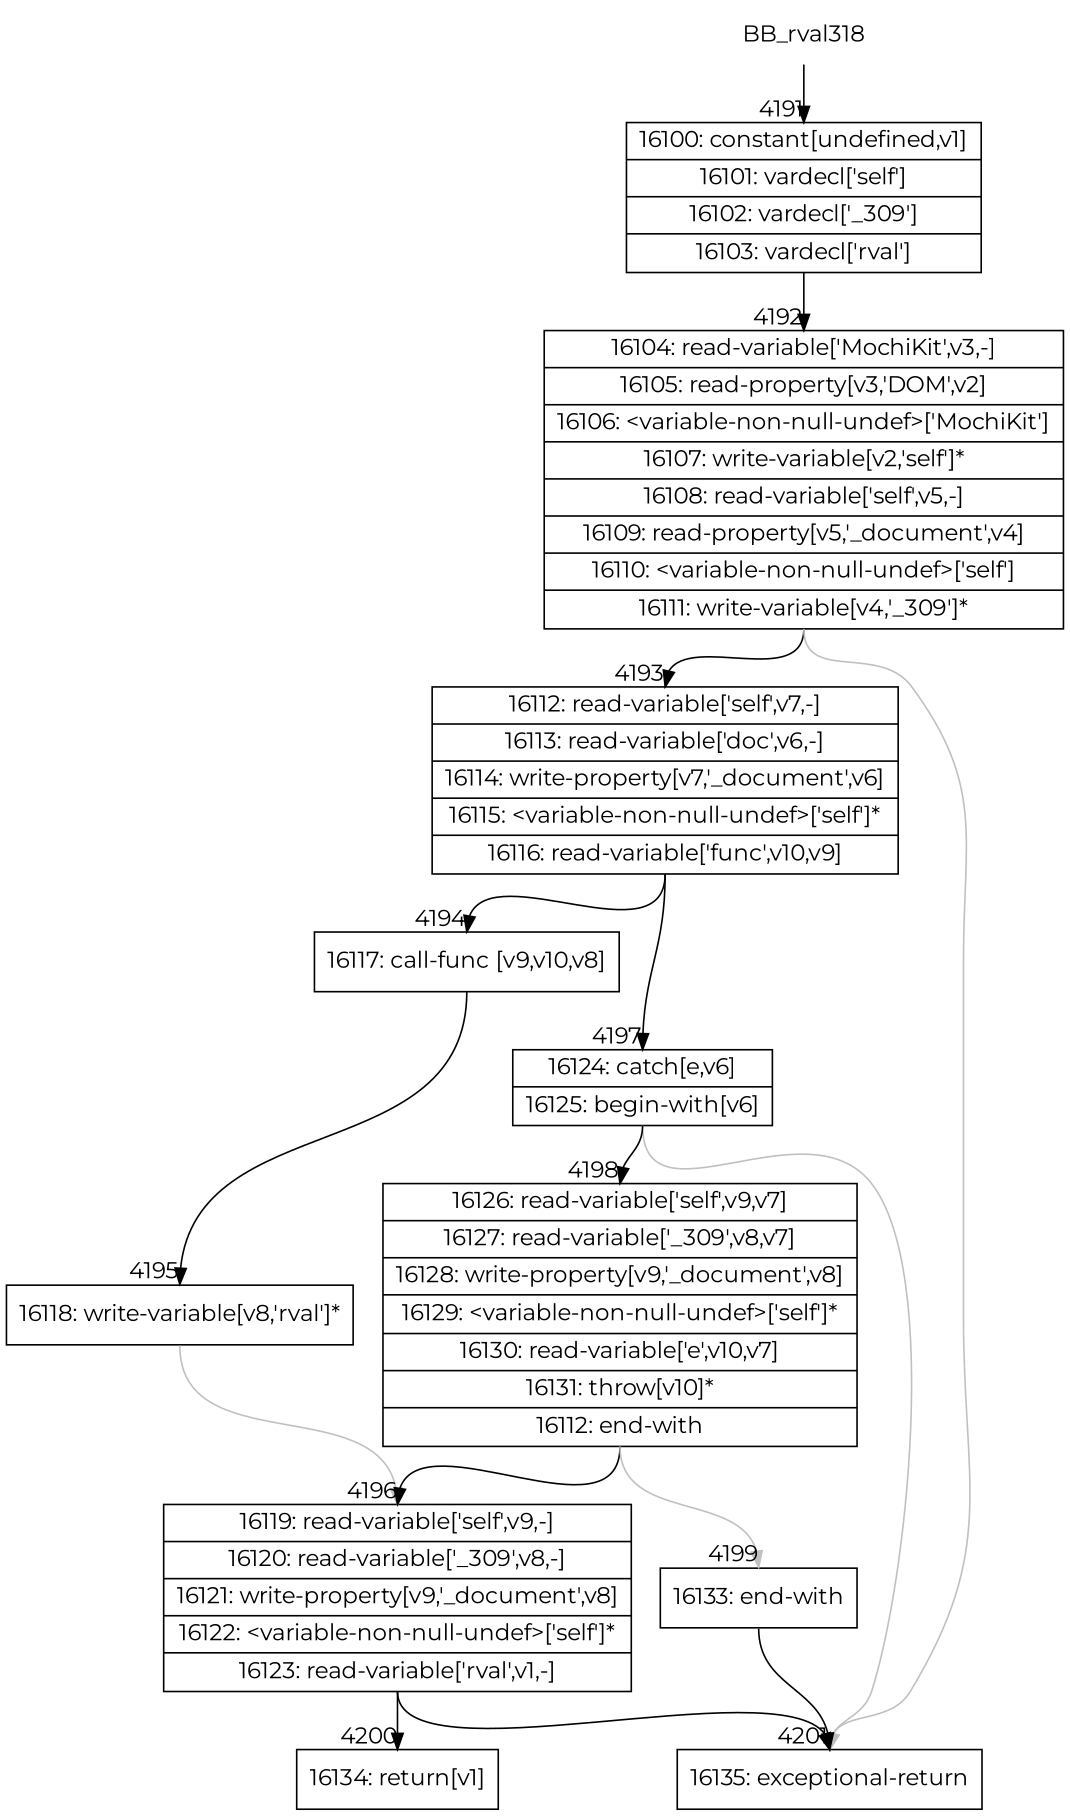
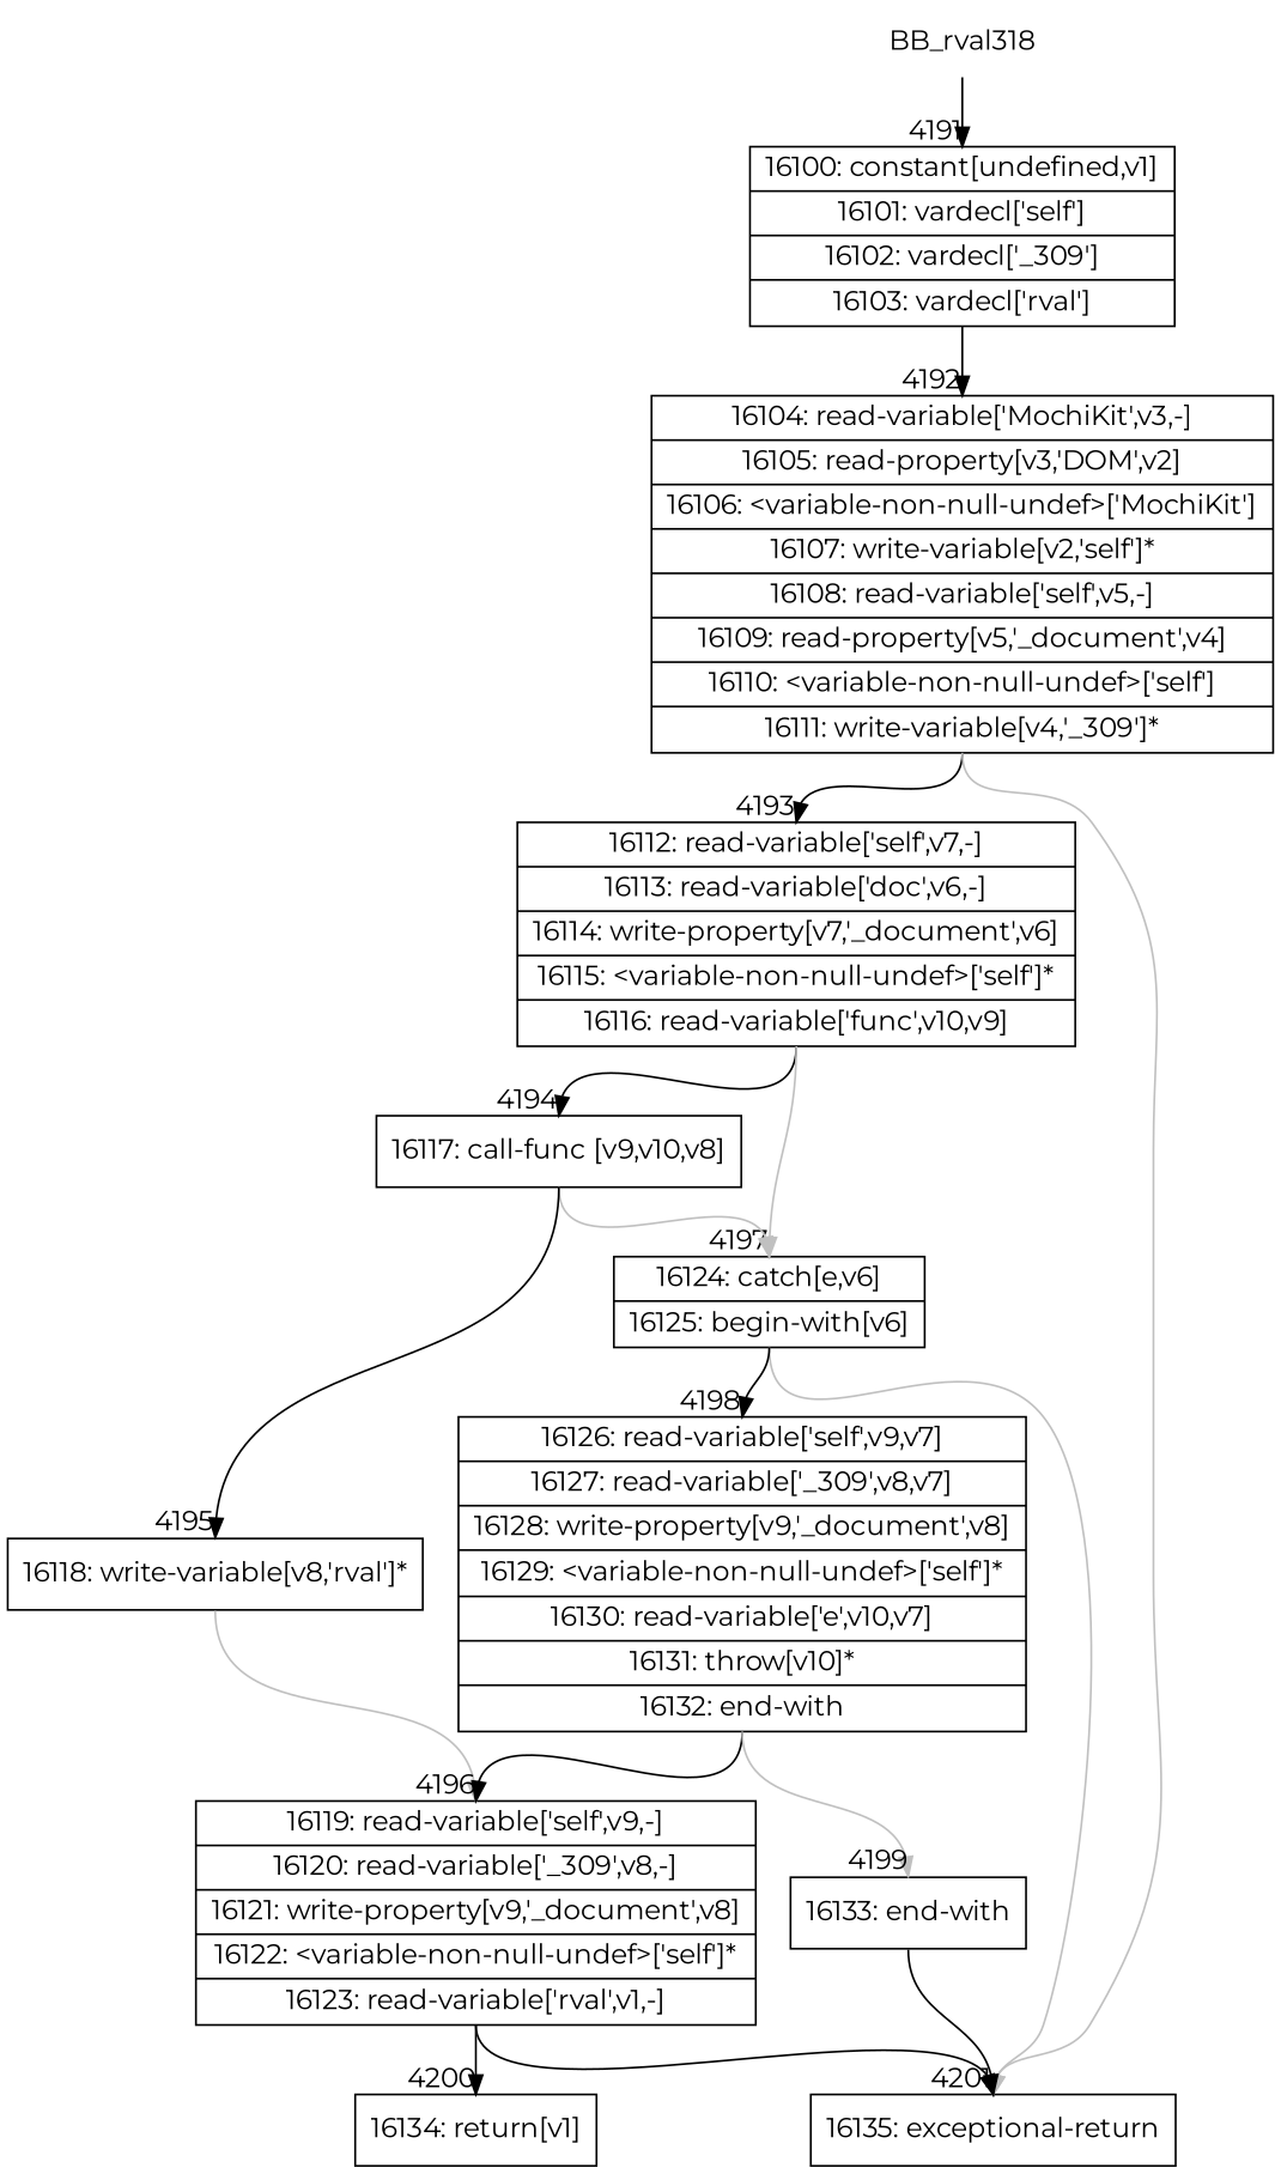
  digraph {
    fontname=Montserrat
    rankdir=TD
    node [fontname=Montserrat shape=record]
    edge [fontname=Montserrat headport=n tailport=s]
    n1 [label=BB_rval318 shape=none]
    n2 [label="{16100: constant[undefined,v1]|16101: vardecl['self']|16102: vardecl['_309']|16103: vardecl['rval']}"]
    n3 [label="{16104: read-variable['MochiKit',v3,-]|16105: read-property[v3,'DOM',v2]|16106: \<variable-non-null-undef\>['MochiKit']|16107: write-variable[v2,'self']*|16108: read-variable['self',v5,-]|16109: read-property[v5,'_document',v4]|16110: \<variable-non-null-undef\>['self']|16111: write-variable[v4,'_309']*}"]
    n4 [label="{16112: read-variable['self',v7,-]|16113: read-variable['doc',v6,-]|16114: write-property[v7,'_document',v6]|16115: \<variable-non-null-undef\>['self']*|16116: read-variable['func',v10,v9]}"]
    n5 [label="{16135: exceptional-return}"]
    n6 [label="{16117: call-func [v9,v10,v8]}"]
    n7 [label="{16124: catch[e,v6]|16125: begin-with[v6]}"]
    n8 [label="{16118: write-variable[v8,'rval']*}"]
-   n9 [label="{16126: read-variable['self',v9,v7]|16127: read-variable['_309',v8,v7]|16128: write-property[v9,'_document',v8]|16129: \<variable-non-null-undef\>['self']*|16130: read-variable['e',v10,v7]|16131: throw[v10]*|16112: end-with}"]
+   n9 [label="{16126: read-variable['self',v9,v7]|16127: read-variable['_309',v8,v7]|16128: write-property[v9,'_document',v8]|16129: \<variable-non-null-undef\>['self']*|16130: read-variable['e',v10,v7]|16131: throw[v10]*|16132: end-with}"]
    n10 [label="{16119: read-variable['self',v9,-]|16120: read-variable['_309',v8,-]|16121: write-property[v9,'_document',v8]|16122: \<variable-non-null-undef\>['self']*|16123: read-variable['rval',v1,-]}"]
    n11 [label="{16133: end-with}"]
    n12 [label="{16134: return[v1]}"]
    n1 -> n2 [headlabel="    4191"]
    n2 -> n3 [headlabel="      4192"]
    n3 -> n4 [headlabel="      4193"]
    n3 -> n5 [color=gray headlabel="      4201"]
    n4 -> n6 [headlabel="      4194"]
-   n4 -> n7 [color=black headlabel="      4197"]
+   n4 -> n7 [color=gray headlabel="      4197"]
+   n6 -> n7 [color=gray]
    n6 -> n8 [headlabel="      4195"]
    n7 -> n5 [color=gray]
    n7 -> n9 [headlabel="      4198"]
    n8 -> n10 [color=gray headlabel="      4196"]
    n9 -> n10
    n9 -> n11 [color=gray headlabel="      4199"]
    n10 -> n5 [color=black]
    n10 -> n12 [headlabel="      4200"]
    n11 -> n5
  }
